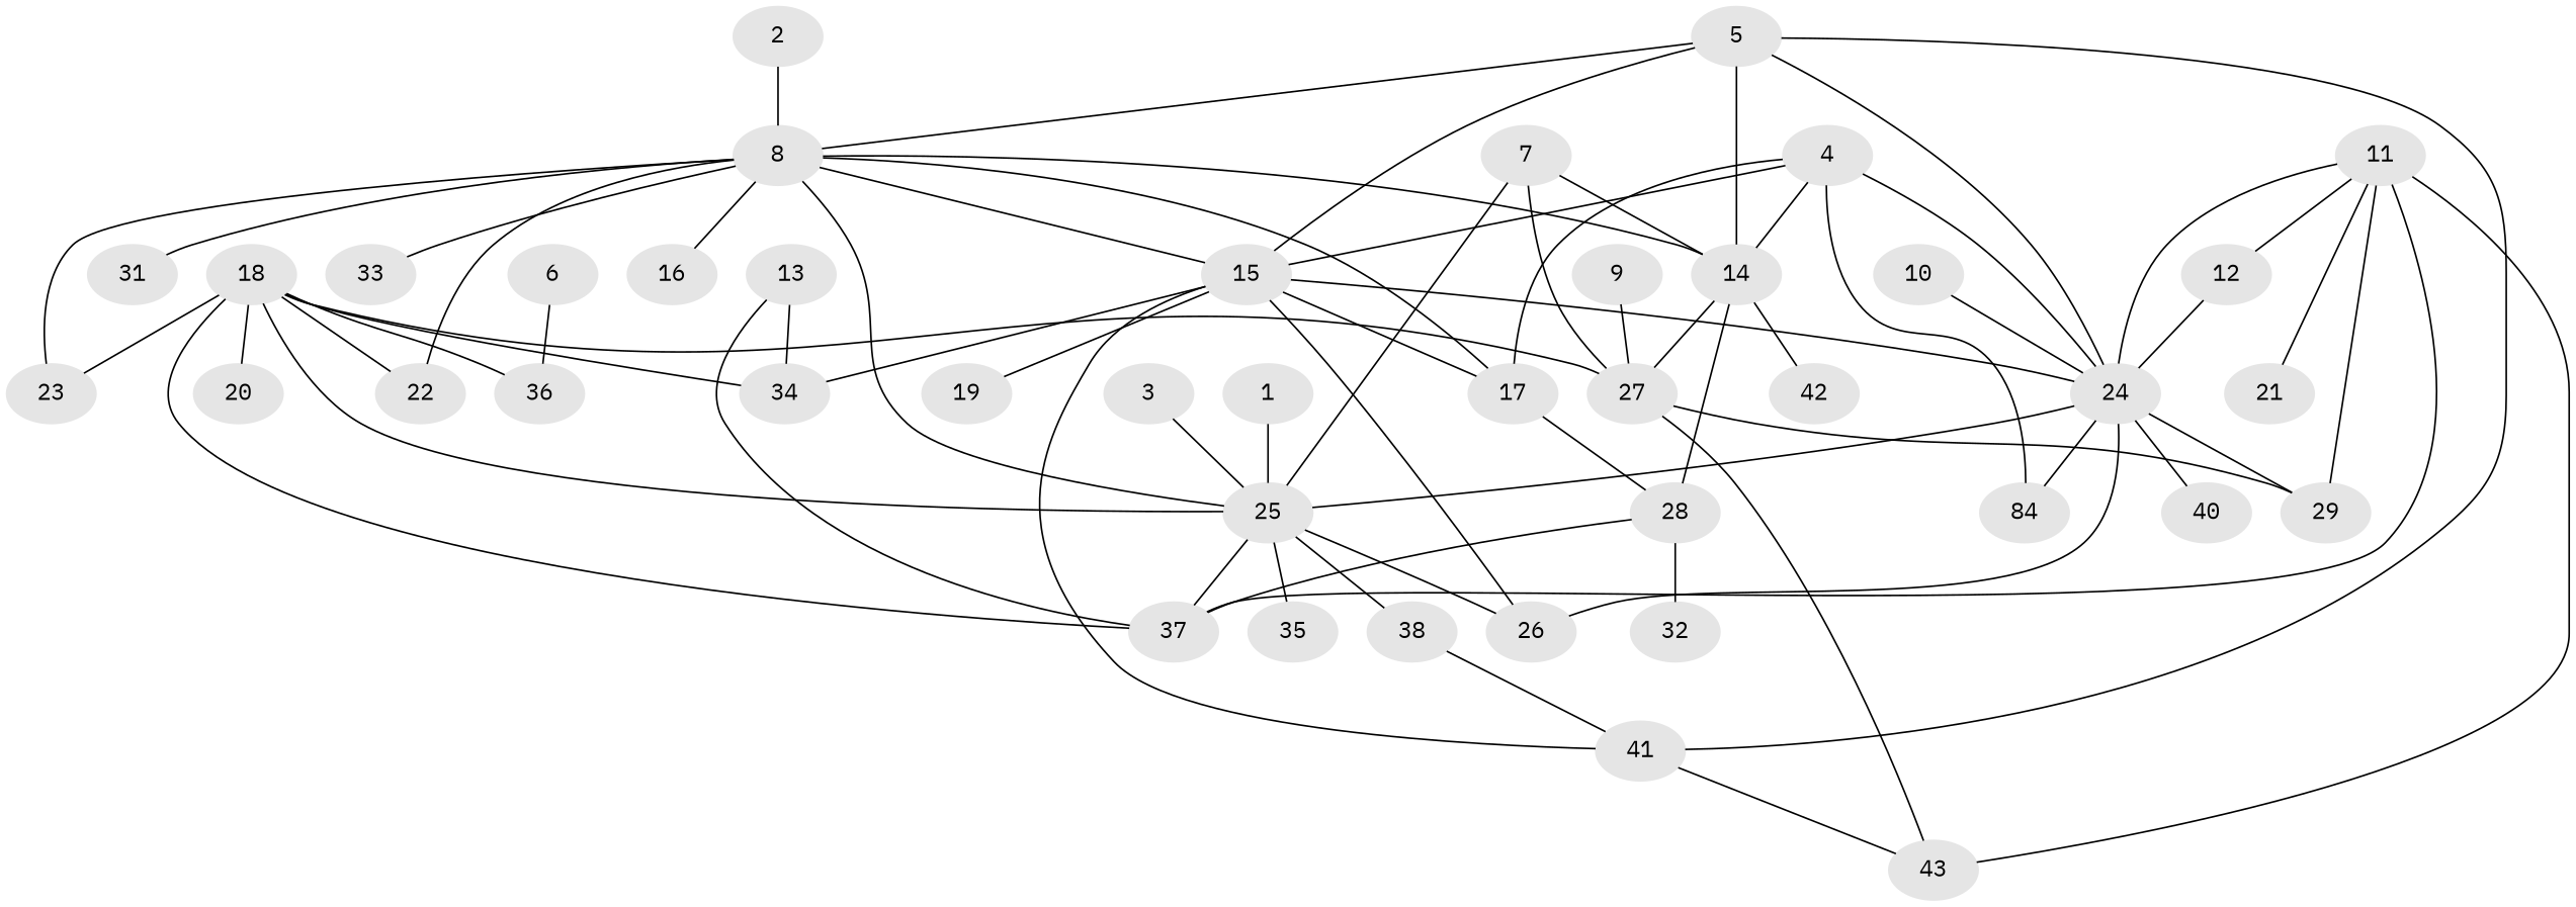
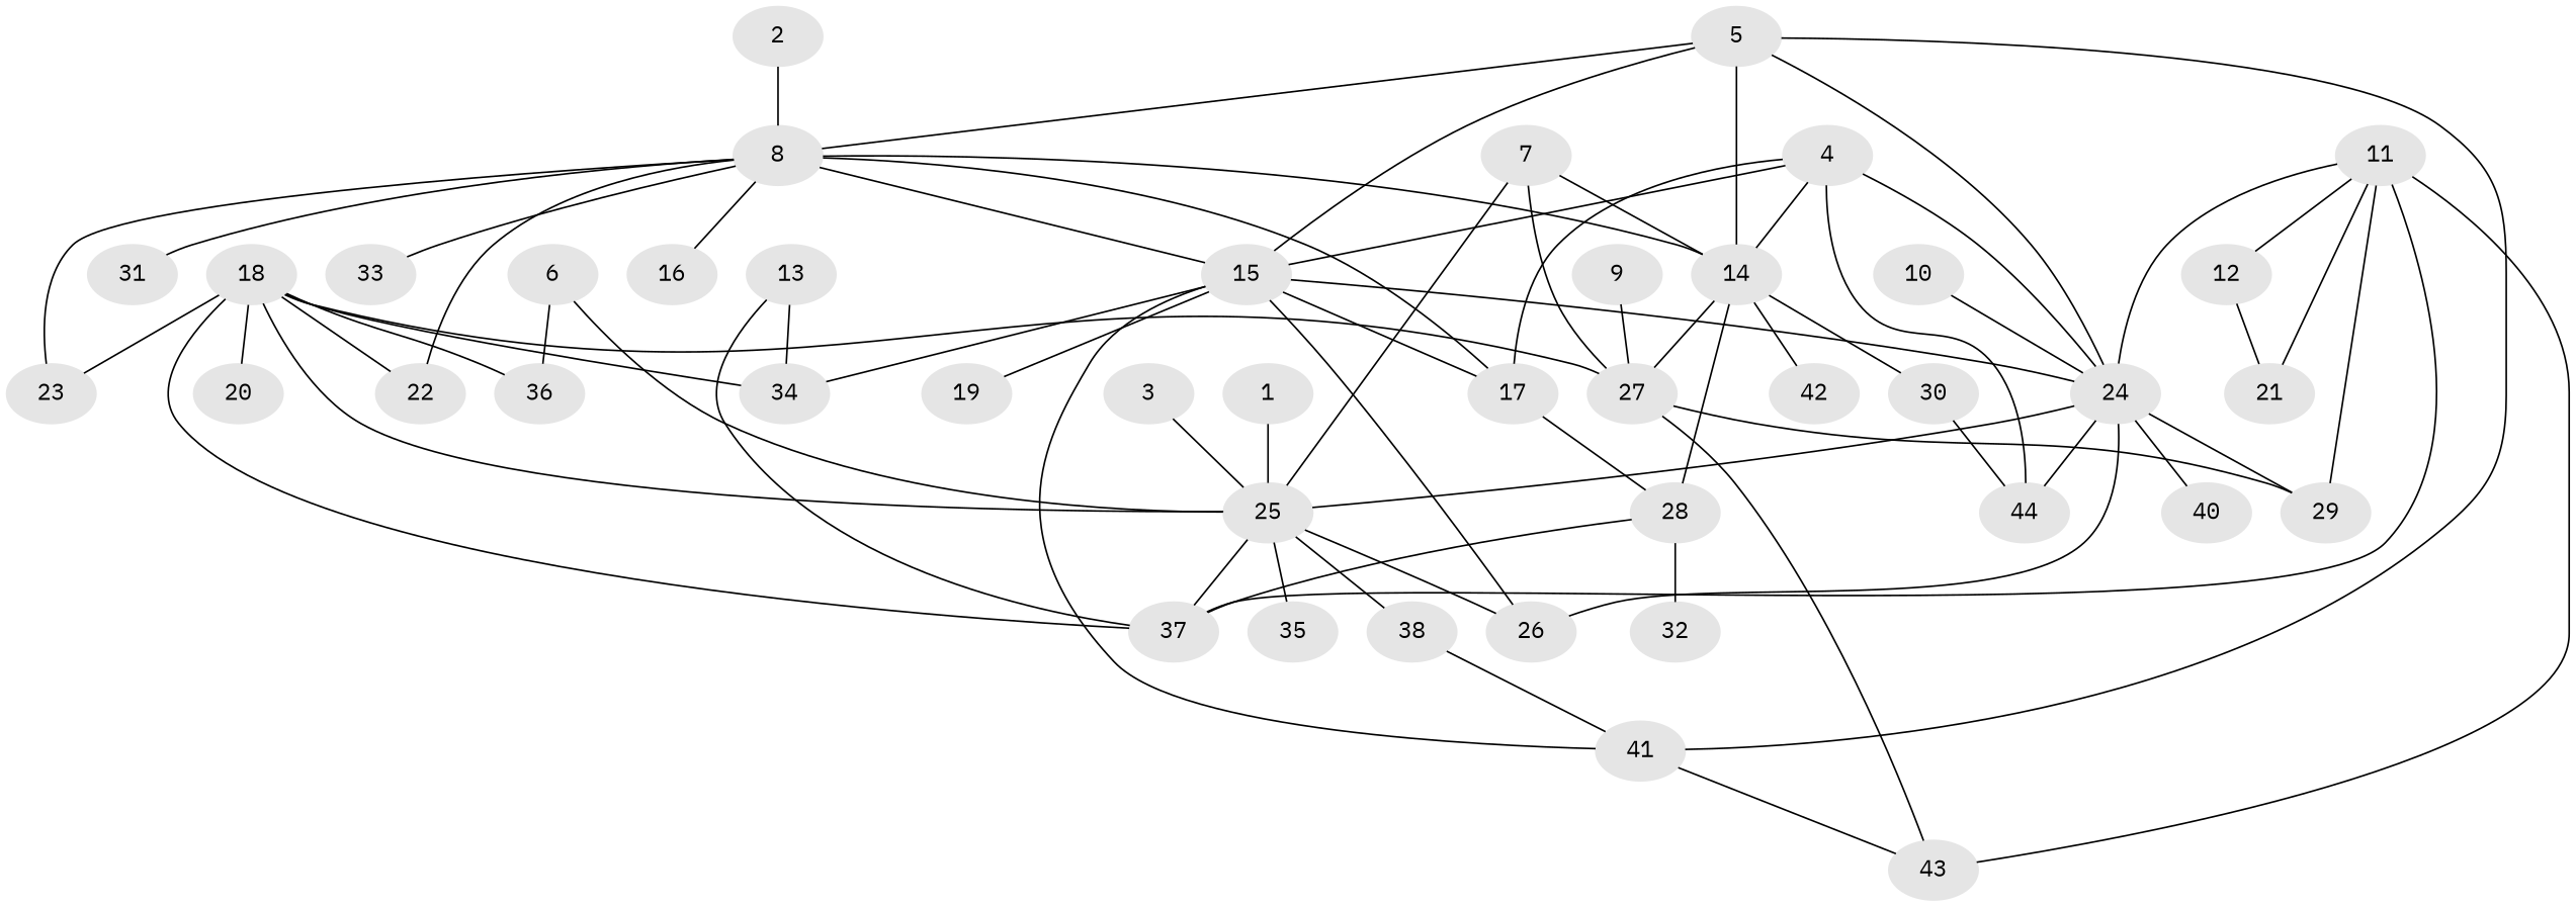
  graph {
    fontname="IBM Plex Mono"
    node [color=gray90 fontname="IBM Plex Mono" style=filled]
    edge [fontname="IBM Plex Mono" weight=1.0]
    1
    25
    37
    26
    35
    38
    2
    8
    14
    15
    17
    16
    22
    23
    31
    33
    3
    4
    24
-   44 [label=84]
+   44
    27
    28
+   30
    42
    41
    34
    19
    29
    40
    5
    43
    6
    36
    7
    9
    10
    11
    12
    21
    13
    32
    18
    20
    1 -- 25
    25 -- 37
    25 -- 26
    25 -- 35
    25 -- 38
    38 -- 41
    2 -- 8
    8 -- 14
    8 -- 15
    8 -- 17
    8 -- 16
    8 -- 22
    8 -- 23
    8 -- 31
    8 -- 33
    14 -- 27
    14 -- 28 [weight=2.0]
+   14 -- 30
    14 -- 42
    15 -- 26
    15 -- 17
    15 -- 24
    15 -- 41
    15 -- 34
    15 -- 19
    17 -- 28
    3 -- 25
    4 -- 14
    4 -- 15
    4 -- 17
    4 -- 24
    4 -- 44
    24 -- 25
    24 -- 26
    24 -- 44
    24 -- 29
    24 -- 40
    27 -- 29
    27 -- 43
    28 -- 37
    28 -- 32
+   30 -- 44
    41 -- 43
    5 -- 8
    5 -- 14 [weight=2.0]
    5 -- 15
    5 -- 24
    5 -- 41
-   8 -- 25
+   6 -- 25
    6 -- 36
    7 -- 25
    7 -- 14
    7 -- 27
    9 -- 27
    10 -- 24
    11 -- 37 [weight=2.0]
    11 -- 24
    11 -- 29
    11 -- 43
    11 -- 12
    11 -- 21
-   12 -- 24
+   12 -- 21
    13 -- 37
    13 -- 34
    18 -- 25
    18 -- 37
    18 -- 22
    18 -- 23
    18 -- 27
    18 -- 34
    18 -- 36
    18 -- 20
  }
